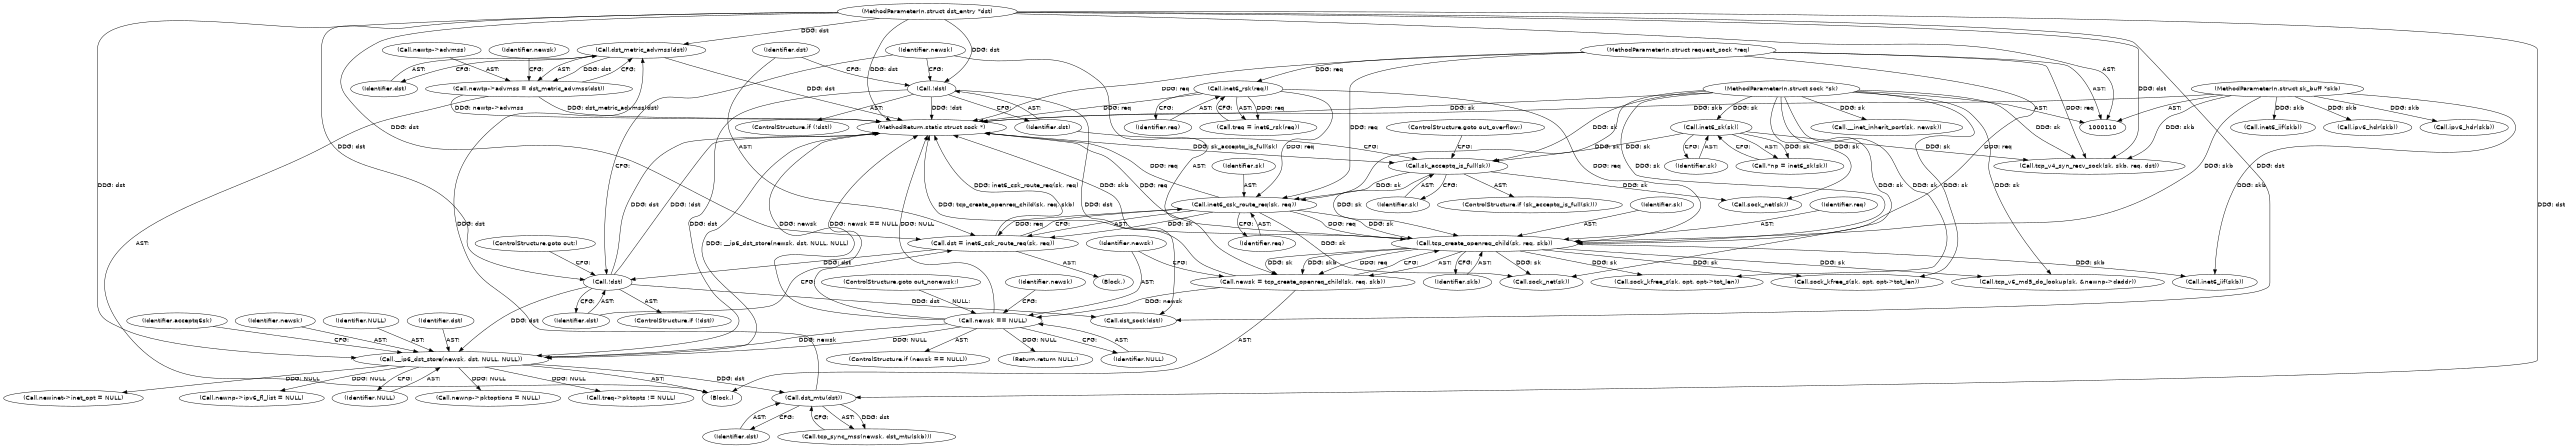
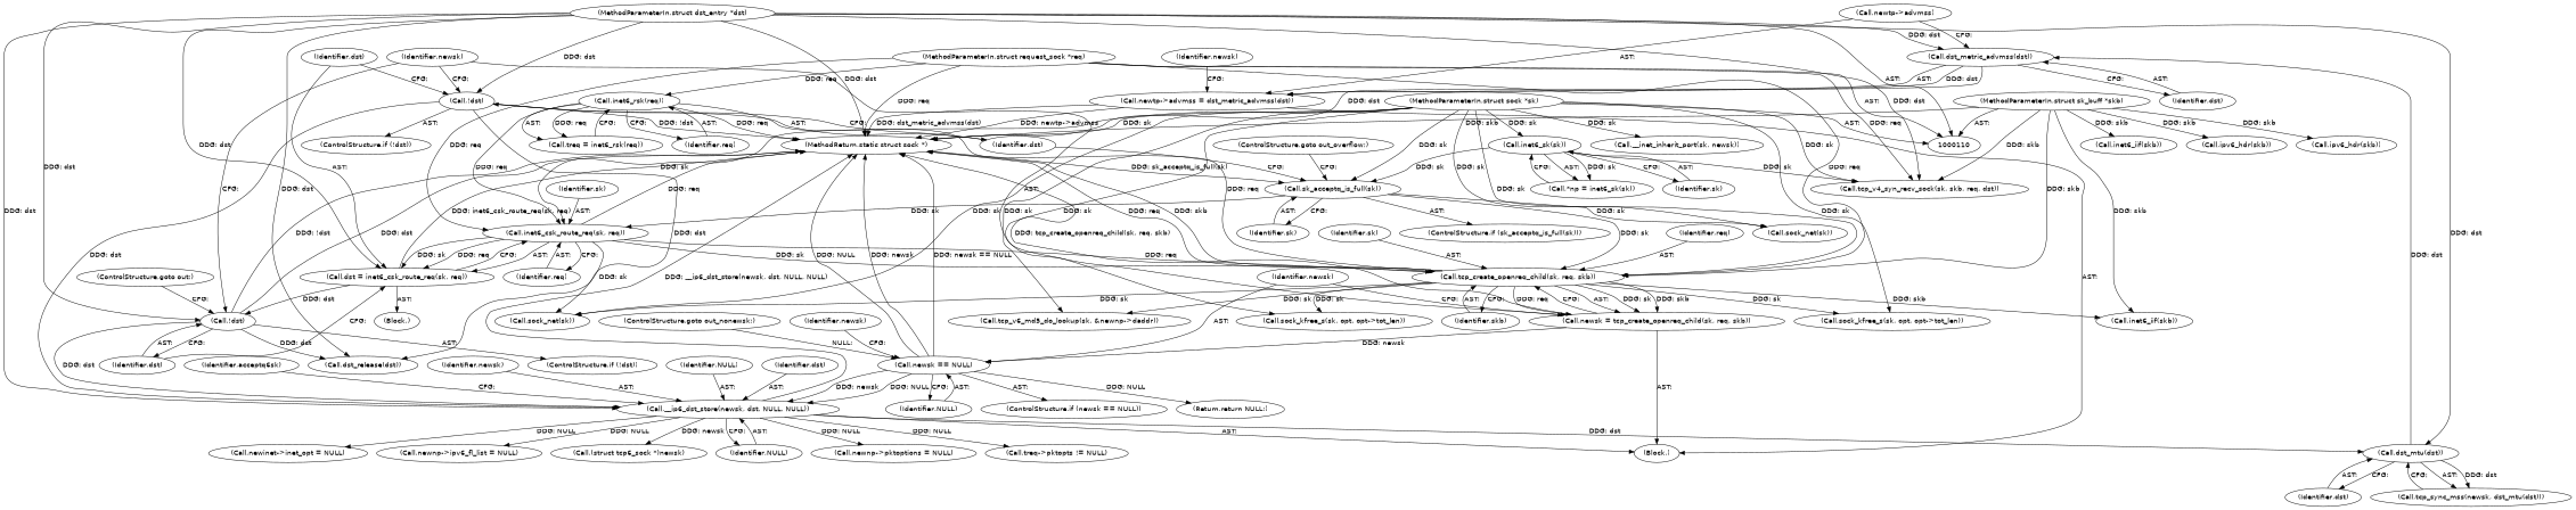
  digraph {
    fontname="DejaVu Sans"
    node [fontname="DejaVu Sans"]
    edge [fontname="DejaVu Sans"]
    n1 [label="(Call,dst_metric_advmss(dst))"]
    n2 [label="(Call,newtp->advmss = dst_metric_advmss(dst))"]
    n3 [label="(MethodReturn,static struct sock *)"]
    n4 [label="(Identifier,dst)"]
    n5 [label="(Block,)"]
    n6 [label="(Call,sk_acceptq_is_full(sk))"]
    n7 [label="(Call,dst_mtu(dst))"]
    n8 [label="(Identifier,dst)"]
-   n9 [label="(Call,tcp_sync_mss(newsk, dst_mtu(skb)))"]
+   n9 [label="(Call,tcp_sync_mss(newsk, dst_mtu(dst)))"]
    n10 [label="(Call,__ip6_dst_store(newsk, dst, NULL, NULL))"]
    n11 [label="(Call,newinet->inet_opt = NULL)"]
    n12 [label="(Call,newnp->ipv6_fl_list = NULL)"]
+   n13 [label="(Call,(struct tcp6_sock *)newsk)"]
    n14 [label="(Identifier,NULL)"]
    n15 [label="(Call,newnp->pktoptions = NULL)"]
    n16 [label="(Call,treq->pktopts != NULL)"]
    n17 [label="(Call,newsk == NULL)"]
    n18 [label="(Identifier,NULL)"]
    n19 [label="(ControlStructure,if (newsk == NULL))"]
    n20 [label="(Return,return NULL;)"]
    n21 [label="(Call,newsk = tcp_create_openreq_child(sk, req, skb))"]
    n22 [label="(Call,tcp_create_openreq_child(sk, req, skb))"]
    n23 [label="(Call,tcp_v6_md5_do_lookup(sk, &newnp->daddr))"]
    n24 [label="(Call,sock_kfree_s(sk, opt, opt->tot_len))"]
    n25 [label="(Call,inet6_iif(skb))"]
    n26 [label="(Identifier,skb)"]
    n27 [label="(Call,sock_net(sk))"]
    n28 [label="(Call,sock_kfree_s(sk, opt, opt->tot_len))"]
    n29 [label="(Call,inet6_csk_route_req(sk, req))"]
    n30 [label="(Identifier,sk)"]
    n31 [label="(Call,sock_net(sk))"]
    n32 [label="(ControlStructure,if (sk_acceptq_is_full(sk)))"]
    n33 [label="(Call,dst = inet6_csk_route_req(sk, req))"]
    n34 [label="(Identifier,req)"]
    n35 [label="(Call,inet6_sk(sk))"]
    n36 [label="(Call,*np = inet6_sk(sk))"]
    n37 [label="(Identifier,sk)"]
    n38 [label="(Call,tcp_v4_syn_recv_sock(sk, skb, req, dst))"]
    n39 [label="(MethodParameterIn,struct sock *sk)"]
    n40 [label="(Call,__inet_inherit_port(sk, newsk))"]
    1000110
    n42 [label="(Call,!dst)"]
    n43 [label="(Block,)"]
    n44 [label="(Call,inet6_rsk(req))"]
    n45 [label="(Call,treq = inet6_rsk(req))"]
    n46 [label="(Identifier,req)"]
    n47 [label="(MethodParameterIn,struct request_sock *req)"]
    n48 [label="(MethodParameterIn,struct sk_buff *skb)"]
    n49 [label="(Call,inet6_iif(skb))"]
    n50 [label="(Call,ipv6_hdr(skb))"]
    n51 [label="(Call,ipv6_hdr(skb))"]
    n52 [label="(ControlStructure,if (!dst))"]
    n53 [label="(Identifier,dst)"]
-   n54 [label="(Call,dst_sock(dst))"]
+   n54 [label="(Call,dst_release(dst))"]
    n55 [label="(MethodParameterIn,struct dst_entry *dst)"]
    n56 [label="(Call,!dst)"]
    n57 [label="(ControlStructure,if (!dst))"]
    n58 [label="(Identifier,dst)"]
    n59 [label="(Identifier,sk)"]
    n60 [label="(Identifier,acceptq6sk)"]
    n61 [label="(Identifier,newsk)"]
    n62 [label="(Identifier,sk)"]
    n63 [label="(ControlStructure,goto out;)"]
    n64 [label="(Identifier,newsk)"]
    n65 [label="(ControlStructure,goto out_nonewsk;)"]
    n66 [label="(Identifier,NULL)"]
    n67 [label="(Identifier,dst)"]
    n68 [label="(Identifier,dst)"]
    n69 [label="(Call,newtp->advmss)"]
    n70 [label="(Identifier,newsk)"]
    n71 [label="(ControlStructure,goto out_overflow;)"]
    n72 [label="(Identifier,newsk)"]
    n73 [label="(Identifier,req)"]
    n74 [label="(Identifier,newsk)"]
    n1 -> n2 [label="AST: "]
    n1 -> n2 [label="DDG: dst"]
    n1 -> n3 [label="DDG: dst"]
    n1 -> n4 [label="CFG: "]
-   n2 -> n1 [label="CFG: "]
+   n69 -> n1 [label="CFG: "]
    n2 -> n3 [label="DDG: newtp->advmss"]
    n2 -> n3 [label="DDG: dst_metric_advmss(dst)"]
    n2 -> n5 [label="AST: "]
    n3 -> n6 [label="DDG: sk_acceptq_is_full(sk)"]
    n4 -> n1 [label="AST: "]
    n6 -> n22 [label="DDG: sk"]
    n6 -> n29 [label="DDG: sk"]
    n6 -> n30 [label="CFG: "]
    n6 -> n31 [label="DDG: sk"]
    n6 -> n32 [label="AST: "]
    n7 -> n1 [label="DDG: dst"]
    n7 -> n8 [label="CFG: "]
    n7 -> n9 [label="AST: "]
    n7 -> n9 [label="DDG: dst"]
    n8 -> n7 [label="AST: "]
    n9 -> n7 [label="CFG: "]
    n10 -> n3 [label="DDG: __ip6_dst_store(newsk, dst, NULL, NULL)"]
    n10 -> n5 [label="AST: "]
    n10 -> n7 [label="DDG: dst"]
    n10 -> n11 [label="DDG: NULL"]
    n10 -> n12 [label="DDG: NULL"]
+   n10 -> n13 [label="DDG: newsk"]
    n10 -> n14 [label="CFG: "]
    n10 -> n15 [label="DDG: NULL"]
    n10 -> n16 [label="DDG: NULL"]
    n14 -> n10 [label="AST: "]
    n17 -> n3 [label="DDG: NULL"]
    n17 -> n3 [label="DDG: newsk"]
    n17 -> n3 [label="DDG: newsk == NULL"]
    n17 -> n10 [label="DDG: newsk"]
    n17 -> n10 [label="DDG: NULL"]
    n17 -> n18 [label="CFG: "]
    n17 -> n19 [label="AST: "]
    n17 -> n20 [label="DDG: NULL"]
    n18 -> n17 [label="AST: "]
    n21 -> n3 [label="DDG: tcp_create_openreq_child(sk, req, skb)"]
    n21 -> n5 [label="AST: "]
    n21 -> n17 [label="DDG: newsk"]
    n21 -> n22 [label="CFG: "]
    n22 -> n3 [label="DDG: req"]
    n22 -> n3 [label="DDG: skb"]
    n22 -> n21 [label="AST: "]
    n22 -> n21 [label="DDG: sk"]
    n22 -> n21 [label="DDG: req"]
    n22 -> n21 [label="DDG: skb"]
    n22 -> n23 [label="DDG: sk"]
    n22 -> n24 [label="DDG: sk"]
    n22 -> n25 [label="DDG: skb"]
    n22 -> n26 [label="CFG: "]
    n22 -> n27 [label="DDG: sk"]
    n22 -> n28 [label="DDG: sk"]
    n26 -> n22 [label="AST: "]
    n29 -> n3 [label="DDG: req"]
    n29 -> n22 [label="DDG: sk"]
    n29 -> n22 [label="DDG: req"]
    n29 -> n27 [label="DDG: sk"]
    n29 -> n33 [label="AST: "]
    n29 -> n33 [label="DDG: sk"]
    n29 -> n33 [label="DDG: req"]
    n29 -> n34 [label="CFG: "]
    n30 -> n6 [label="AST: "]
    n33 -> n3 [label="DDG: inet6_csk_route_req(sk, req)"]
    n33 -> n29 [label="CFG: "]
    n33 -> n42 [label="DDG: dst"]
    n33 -> n43 [label="AST: "]
    n34 -> n29 [label="AST: "]
    n35 -> n6 [label="DDG: sk"]
    n35 -> n36 [label="AST: "]
    n35 -> n36 [label="DDG: sk"]
    n35 -> n37 [label="CFG: "]
    n35 -> n38 [label="DDG: sk"]
    n36 -> n35 [label="CFG: "]
    n37 -> n35 [label="AST: "]
    n39 -> n3 [label="DDG: sk"]
    n39 -> n6 [label="DDG: sk"]
    n39 -> n22 [label="DDG: sk"]
    n39 -> n23 [label="DDG: sk"]
    n39 -> n24 [label="DDG: sk"]
    n39 -> n27 [label="DDG: sk"]
    n39 -> n28 [label="DDG: sk"]
    n39 -> n29 [label="DDG: sk"]
    n39 -> n31 [label="DDG: sk"]
    n39 -> n35 [label="DDG: sk"]
    n39 -> n38 [label="DDG: sk"]
    n39 -> n40 [label="DDG: sk"]
    n39 -> 1000110 [label="AST: "]
    n42 -> n3 [label="DDG: dst"]
    n42 -> n3 [label="DDG: !dst"]
    n42 -> n10 [label="DDG: dst"]
    n42 -> n52 [label="AST: "]
    n42 -> n53 [label="CFG: "]
    n42 -> n54 [label="DDG: dst"]
    n44 -> n3 [label="DDG: req"]
    n44 -> n22 [label="DDG: req"]
    n44 -> n29 [label="DDG: req"]
    n44 -> n45 [label="AST: "]
    n44 -> n45 [label="DDG: req"]
    n44 -> n46 [label="CFG: "]
    n45 -> n44 [label="CFG: "]
    n46 -> n44 [label="AST: "]
    n47 -> n3 [label="DDG: req"]
    n47 -> n22 [label="DDG: req"]
    n47 -> n29 [label="DDG: req"]
    n47 -> n38 [label="DDG: req"]
    n47 -> 1000110 [label="AST: "]
    n47 -> n44 [label="DDG: req"]
    n48 -> n3 [label="DDG: skb"]
    n48 -> n22 [label="DDG: skb"]
    n48 -> n25 [label="DDG: skb"]
    n48 -> n38 [label="DDG: skb"]
    n48 -> 1000110 [label="AST: "]
    n48 -> n49 [label="DDG: skb"]
    n48 -> n50 [label="DDG: skb"]
    n48 -> n51 [label="DDG: skb"]
    n53 -> n33 [label="CFG: "]
    n53 -> n42 [label="AST: "]
    n55 -> n1 [label="DDG: dst"]
    n55 -> n3 [label="DDG: dst"]
    n55 -> n7 [label="DDG: dst"]
    n55 -> n10 [label="DDG: dst"]
    n55 -> n33 [label="DDG: dst"]
    n55 -> n38 [label="DDG: dst"]
    n55 -> 1000110 [label="AST: "]
    n55 -> n42 [label="DDG: dst"]
    n55 -> n54 [label="DDG: dst"]
    n55 -> n56 [label="DDG: dst"]
    n56 -> n3 [label="DDG: !dst"]
    n56 -> n10 [label="DDG: dst"]
    n56 -> n54 [label="DDG: dst"]
    n56 -> n57 [label="AST: "]
    n56 -> n58 [label="CFG: "]
    n58 -> n6 [label="CFG: "]
    n58 -> n56 [label="AST: "]
    n59 -> n22 [label="AST: "]
    n60 -> n10 [label="CFG: "]
    n61 -> n21 [label="AST: "]
    n61 -> n42 [label="CFG: "]
    n61 -> n56 [label="CFG: "]
    n62 -> n29 [label="AST: "]
    n63 -> n42 [label="CFG: "]
    n64 -> n10 [label="AST: "]
    n65 -> n17 [label="NULL: "]
    n66 -> n10 [label="AST: "]
    n67 -> n33 [label="AST: "]
    n67 -> n56 [label="CFG: "]
    n68 -> n10 [label="AST: "]
    n69 -> n2 [label="AST: "]
    n70 -> n2 [label="CFG: "]
    n71 -> n6 [label="CFG: "]
    n72 -> n17 [label="CFG: "]
    n73 -> n22 [label="AST: "]
    n74 -> n17 [label="AST: "]
    n74 -> n21 [label="CFG: "]
  }
